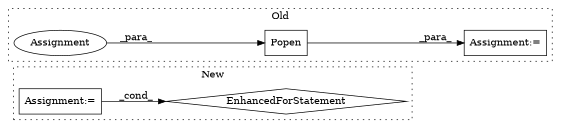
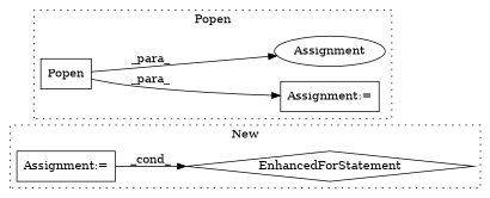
  digraph {
    rankdir=LR
    node [a=7 l=1 shape=box]
    n1 [a=70 l="53,2" label=EnhancedForStatement s="6758,6825" shape=diamond]
    n2 [label="Assignment:=" s=6509]
    n3 [a=32 l="6,1" label=Popen s="6453,6493"]
    n4 [label="Assignment:=" s=6441]
    n5 [a=9 l=4 label=Assignment s=6489 shape=ellipse]
    subgraph cluster_1 {
      label=New
      style=dotted
      n1
      n2
    }
    subgraph cluster_2 {
-     label=Old
+     label=Popen
      style=dotted
      n3
      n4
      n5
    }
    n2 -> n1 [label=_cond_]
    n3 -> n4 [label=_para_]
-   n5 -> n3 [label=_para_]
+   n3 -> n5 [label=_para_]
  }
